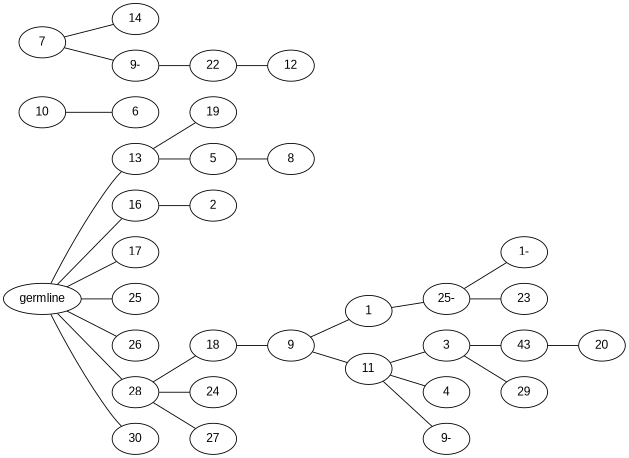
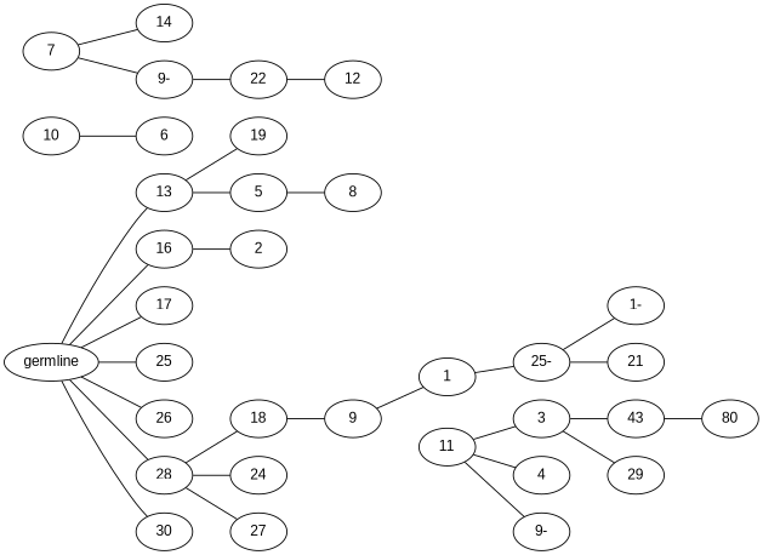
  graph {
    fontname="Liberation Sans"
    rankdir=LR
    node [fontname="Liberation Sans"]
    edge [fontname="Liberation Sans"]
    n1 [label=germline]
    n2 [label=13]
    n3 [label=16]
    n4 [label=17]
    n5 [label=25]
    n6 [label=26]
    n7 [label=28]
    n8 [label=30]
    n9 [label=19]
    n10 [label=5]
    n11 [label=2]
    n12 [label=18]
    n13 [label=24]
    n14 [label=27]
    n15 [label=8]
    n16 [label=9]
    n17 [label=1]
    n18 [label=11]
    n19 [label="25-"]
    n20 [label=3]
    n21 [label=4]
    n22 [label="9-"]
    n23 [label="1-"]
-   n24 [label=23]
+   n24 [label=21]
    n25 [label=43]
    n26 [label=29]
-   n27 [label=20]
+   n27 [label=80]
    n28 [label=10]
    n29 [label=6]
    n30 [label=7]
    n31 [label=14]
    n32 [label="9-"]
    n33 [label=22]
    n34 [label=12]
    n1 -- n2
    n1 -- n3
    n1 -- n4
    n1 -- n5
    n1 -- n6
    n1 -- n7
    n1 -- n8
    n2 -- n9
    n2 -- n10
    n3 -- n11
    n7 -- n12
    n7 -- n13
    n7 -- n14
    n10 -- n15
    n12 -- n16
    n16 -- n17
-   n16 -- n18
    n17 -- n19
    n18 -- n20
    n18 -- n21
    n18 -- n22
    n19 -- n23
    n19 -- n24
    n20 -- n25
    n20 -- n26
    n25 -- n27
    n28 -- n29
    n30 -- n31
    n30 -- n32
    n32 -- n33
    n33 -- n34
  }
